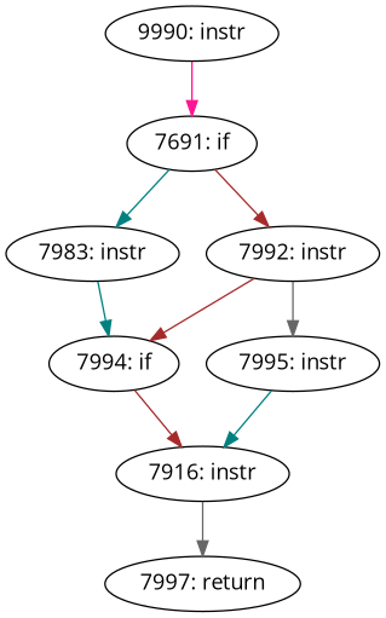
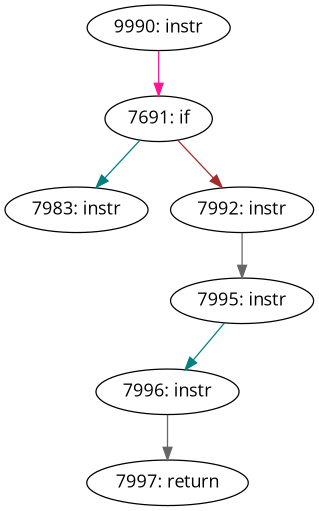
  digraph {
    fontname="Open Sans"
    node [fontname="Open Sans"]
    edge [color=brown fontname="Open Sans"]
    n1 [label="9990: instr"]
    n2 [label="7691: if"]
    n3 [label="7992: instr"]
    n4 [label="7983: instr"]
-   n5 [label="7994: if"]
    n6 [label="7995: instr"]
-   n7 [label="7916: instr"]
+   n7 [label="7996: instr"]
    n8 [label="7997: return"]
    n1 -> n2 [color=deeppink]
    n2 -> n3
    n2 -> n4 [color=teal]
-   n3 -> n5
    n3 -> n6 [color=gray40]
-   n4 -> n5 [color=teal]
-   n5 -> n7
    n6 -> n7 [color=teal]
    n7 -> n8 [color=gray40]
  }
